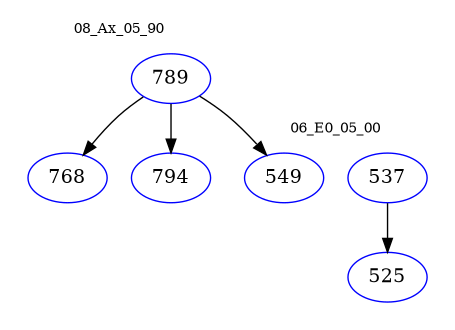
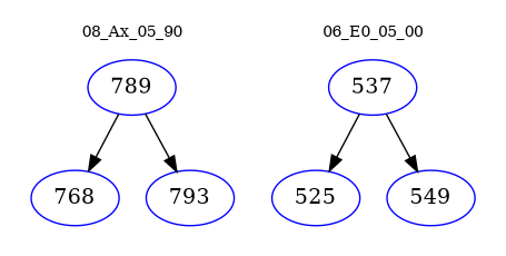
  digraph {
    node [color=blue]
    edge [color=black]
    n1 [label=789]
    n2 [label=768]
-   n3 [label=794]
+   n3 [label=793]
    n4 [label=537]
    n5 [label=525]
    n6 [label=549]
    subgraph cluster_1 {
      color=white
      fontsize=10
      label="08_Ax_05_90"
      n1
      n2
      n3
    }
    subgraph cluster_2 {
      color=white
      fontsize=10
      label="06_E0_05_00"
      n4
      n5
      n6
    }
    n1 -> n2
    n1 -> n3
    n4 -> n5
-   n1 -> n6
+   n4 -> n6
  }
